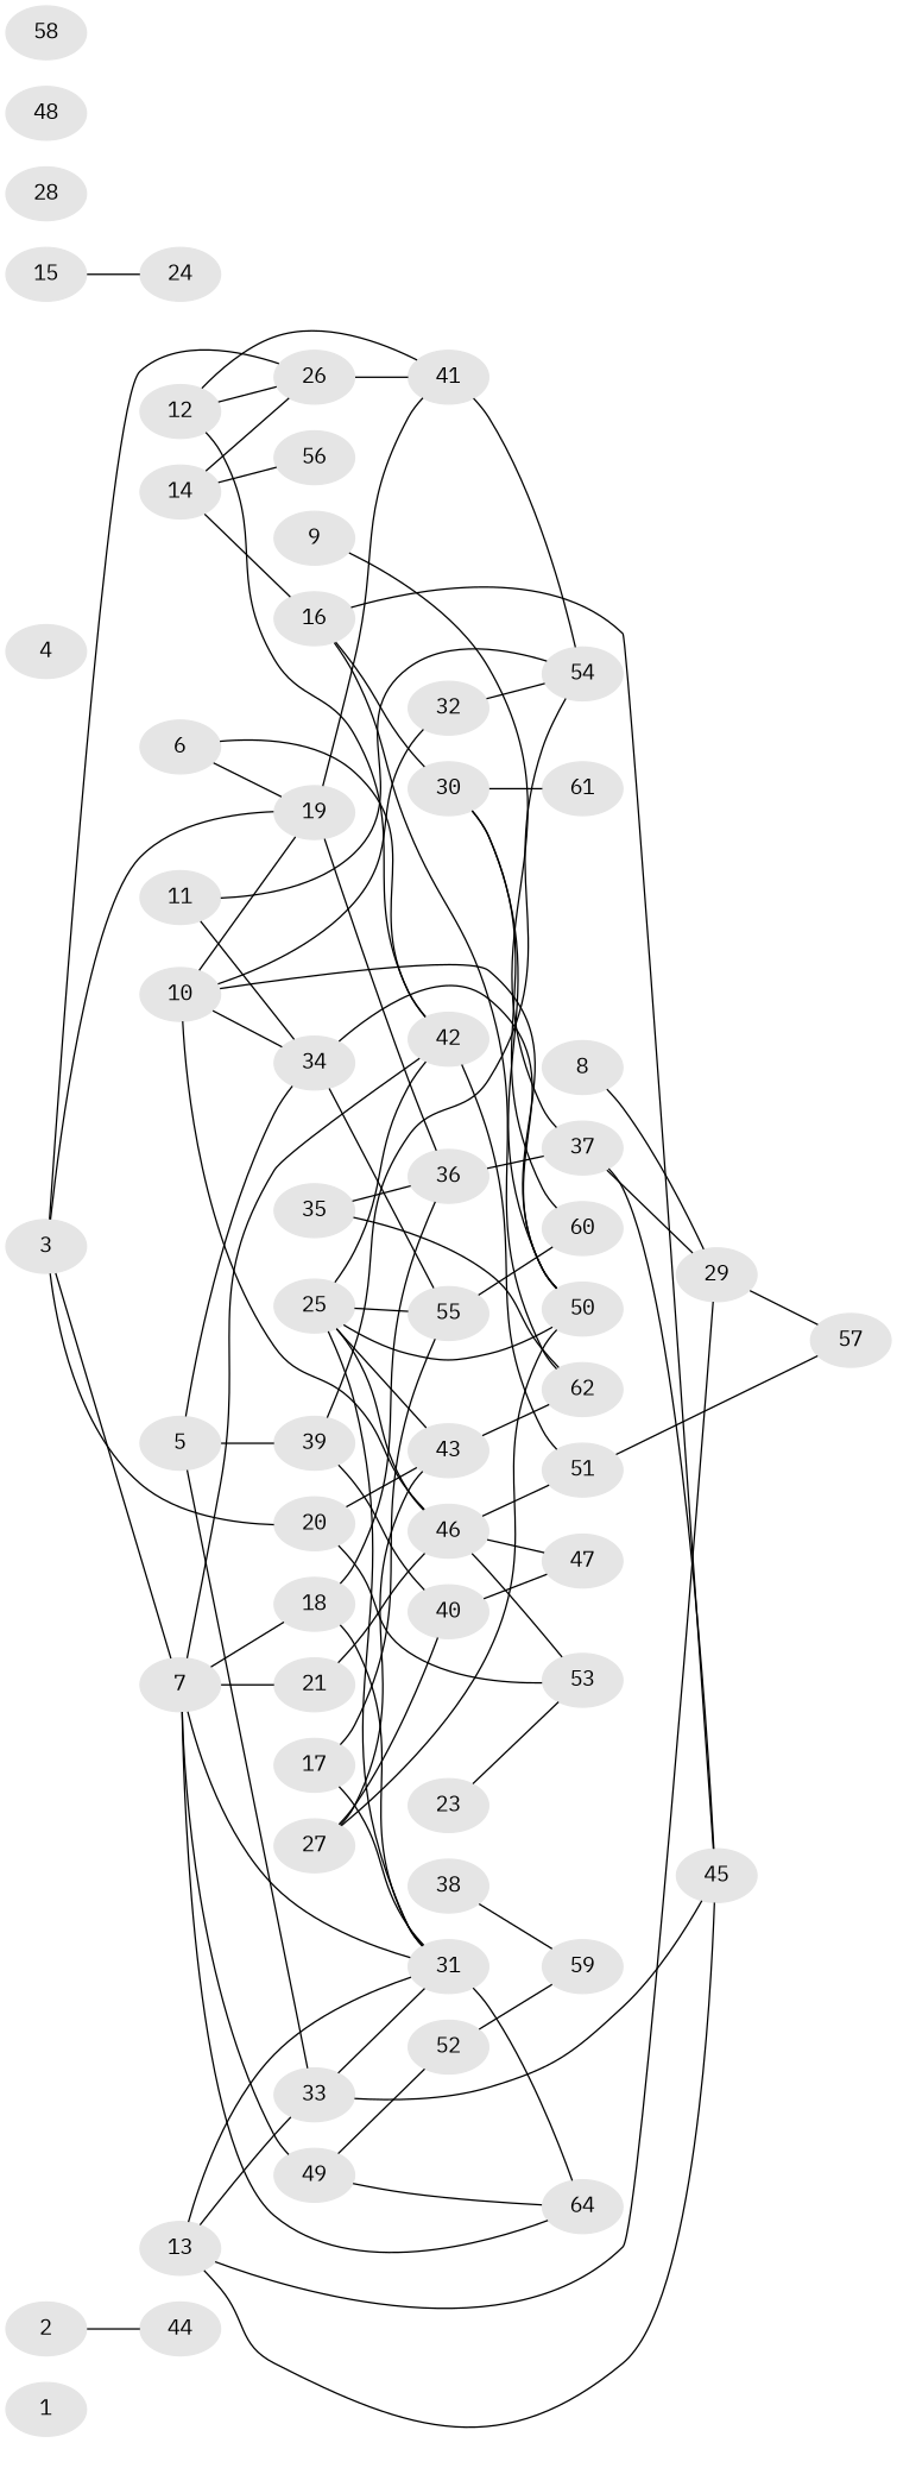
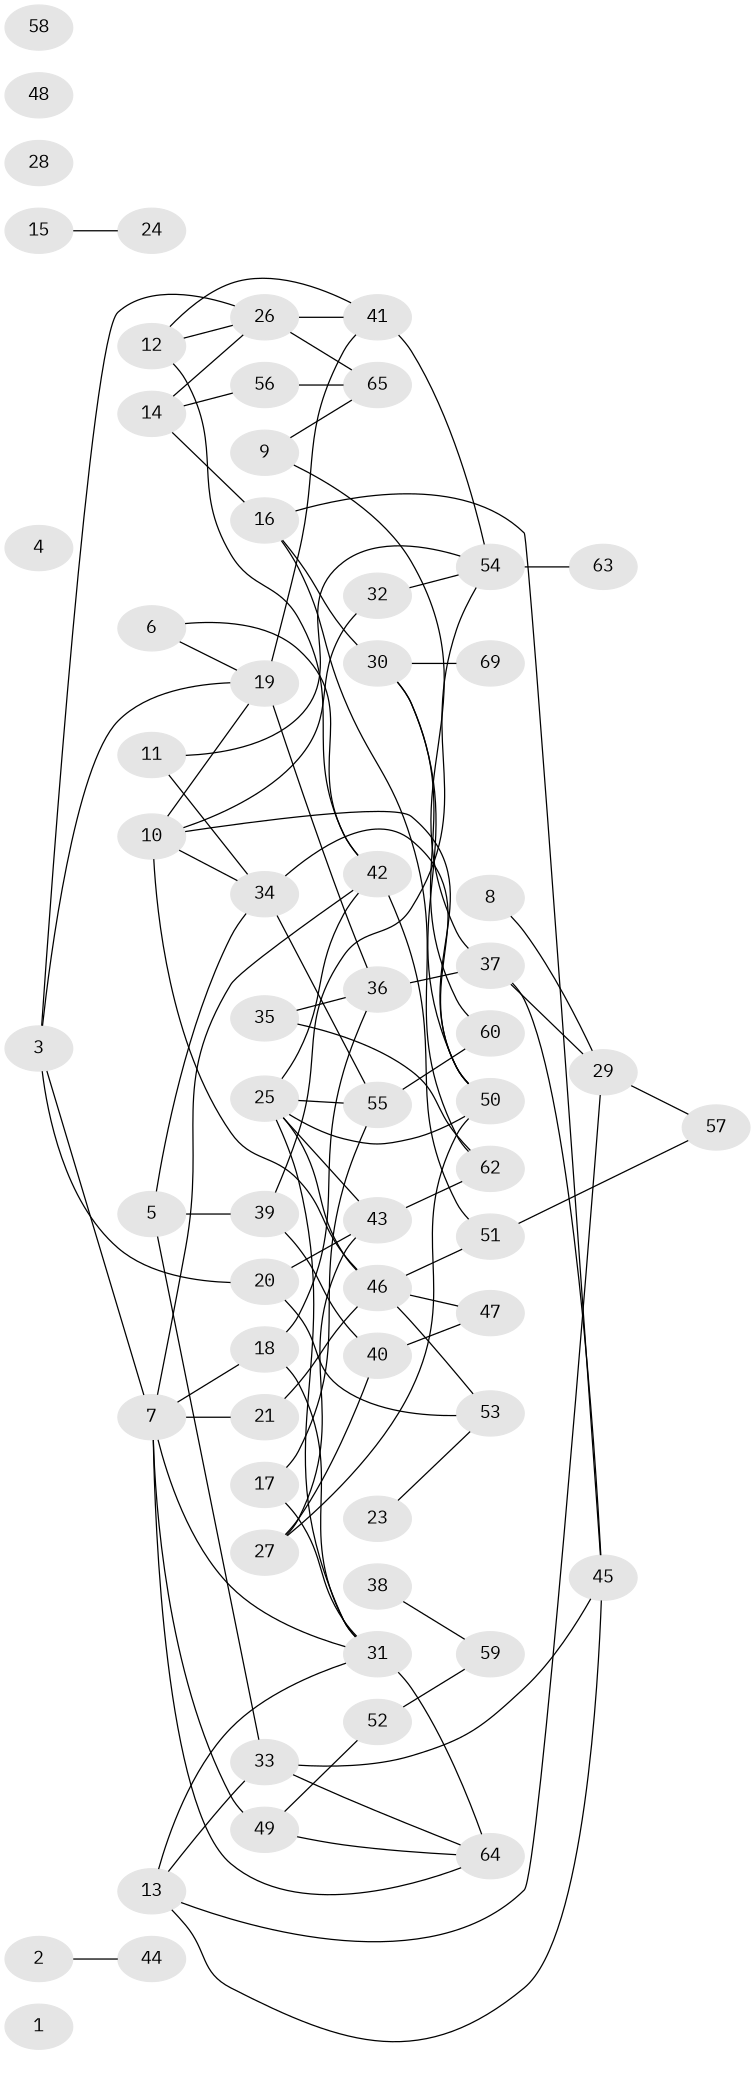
  graph {
    fontname="IBM Plex Mono"
    rankdir=LR
    node [color=gray90 fontname="IBM Plex Mono" style=filled]
    edge [fontname="IBM Plex Mono"]
    1
    2
    44
    23
    53
    3
    7
    19
    20
    26
    42
    18
    21
    31
    49
    64
    41
    36
    43
+   65
    4
    5
    33
    34
    39
    45
    50
    55
    54
    40
    6
    51
    46
    52
    8
    29
    57
    9
    37
    10
    32
    47
    11
+   63
    12
    13
    14
    16
    56
    30
    62
    15
    24
    60
-   61
+   61 [label=69]
    17
    25
    27
    28
    35
    38
    59
    48
    58
    2 -- 44
    23 -- 53
    3 -- 7
    3 -- 19
    3 -- 20
    3 -- 26
    7 -- 42
    7 -- 18
    7 -- 21
    7 -- 31
    7 -- 49
    7 -- 64
    19 -- 41
    19 -- 36
    20 -- 53
    20 -- 43
    26 -- 41
+   26 -- 65
    42 -- 51
    18 -- 31
    18 -- 36
    21 -- 46
    31 -- 64
    49 -- 64
    49 -- 52
    41 -- 54
    36 -- 37
    43 -- 62
    5 -- 33
    5 -- 34
    5 -- 39
-   33 -- 31
+   33 -- 64
    33 -- 45
    34 -- 50
    34 -- 55
    39 -- 54
    39 -- 40
    55 -- 60
+   54 -- 63
    40 -- 47
    6 -- 19
    6 -- 42
    51 -- 57
    46 -- 53
    46 -- 51
    46 -- 47
    52 -- 59
    8 -- 29
    29 -- 57
+   9 -- 65
    9 -- 37
    37 -- 45
    37 -- 29
    10 -- 19
    10 -- 34
    10 -- 50
    10 -- 46
    10 -- 32
    32 -- 54
    11 -- 34
    11 -- 54
    12 -- 26
    12 -- 42
    12 -- 41
    13 -- 31
    13 -- 33
    13 -- 45
    13 -- 29
    14 -- 26
    14 -- 16
    14 -- 56
    16 -- 45
    16 -- 30
    16 -- 62
+   56 -- 65
    30 -- 50
    30 -- 60
    30 -- 61
    15 -- 24
    17 -- 31
    17 -- 55
    25 -- 42
    25 -- 31
    25 -- 43
    25 -- 50
    25 -- 55
    25 -- 46
    27 -- 43
    27 -- 50
    27 -- 40
    35 -- 36
    35 -- 62
    38 -- 59
  }
